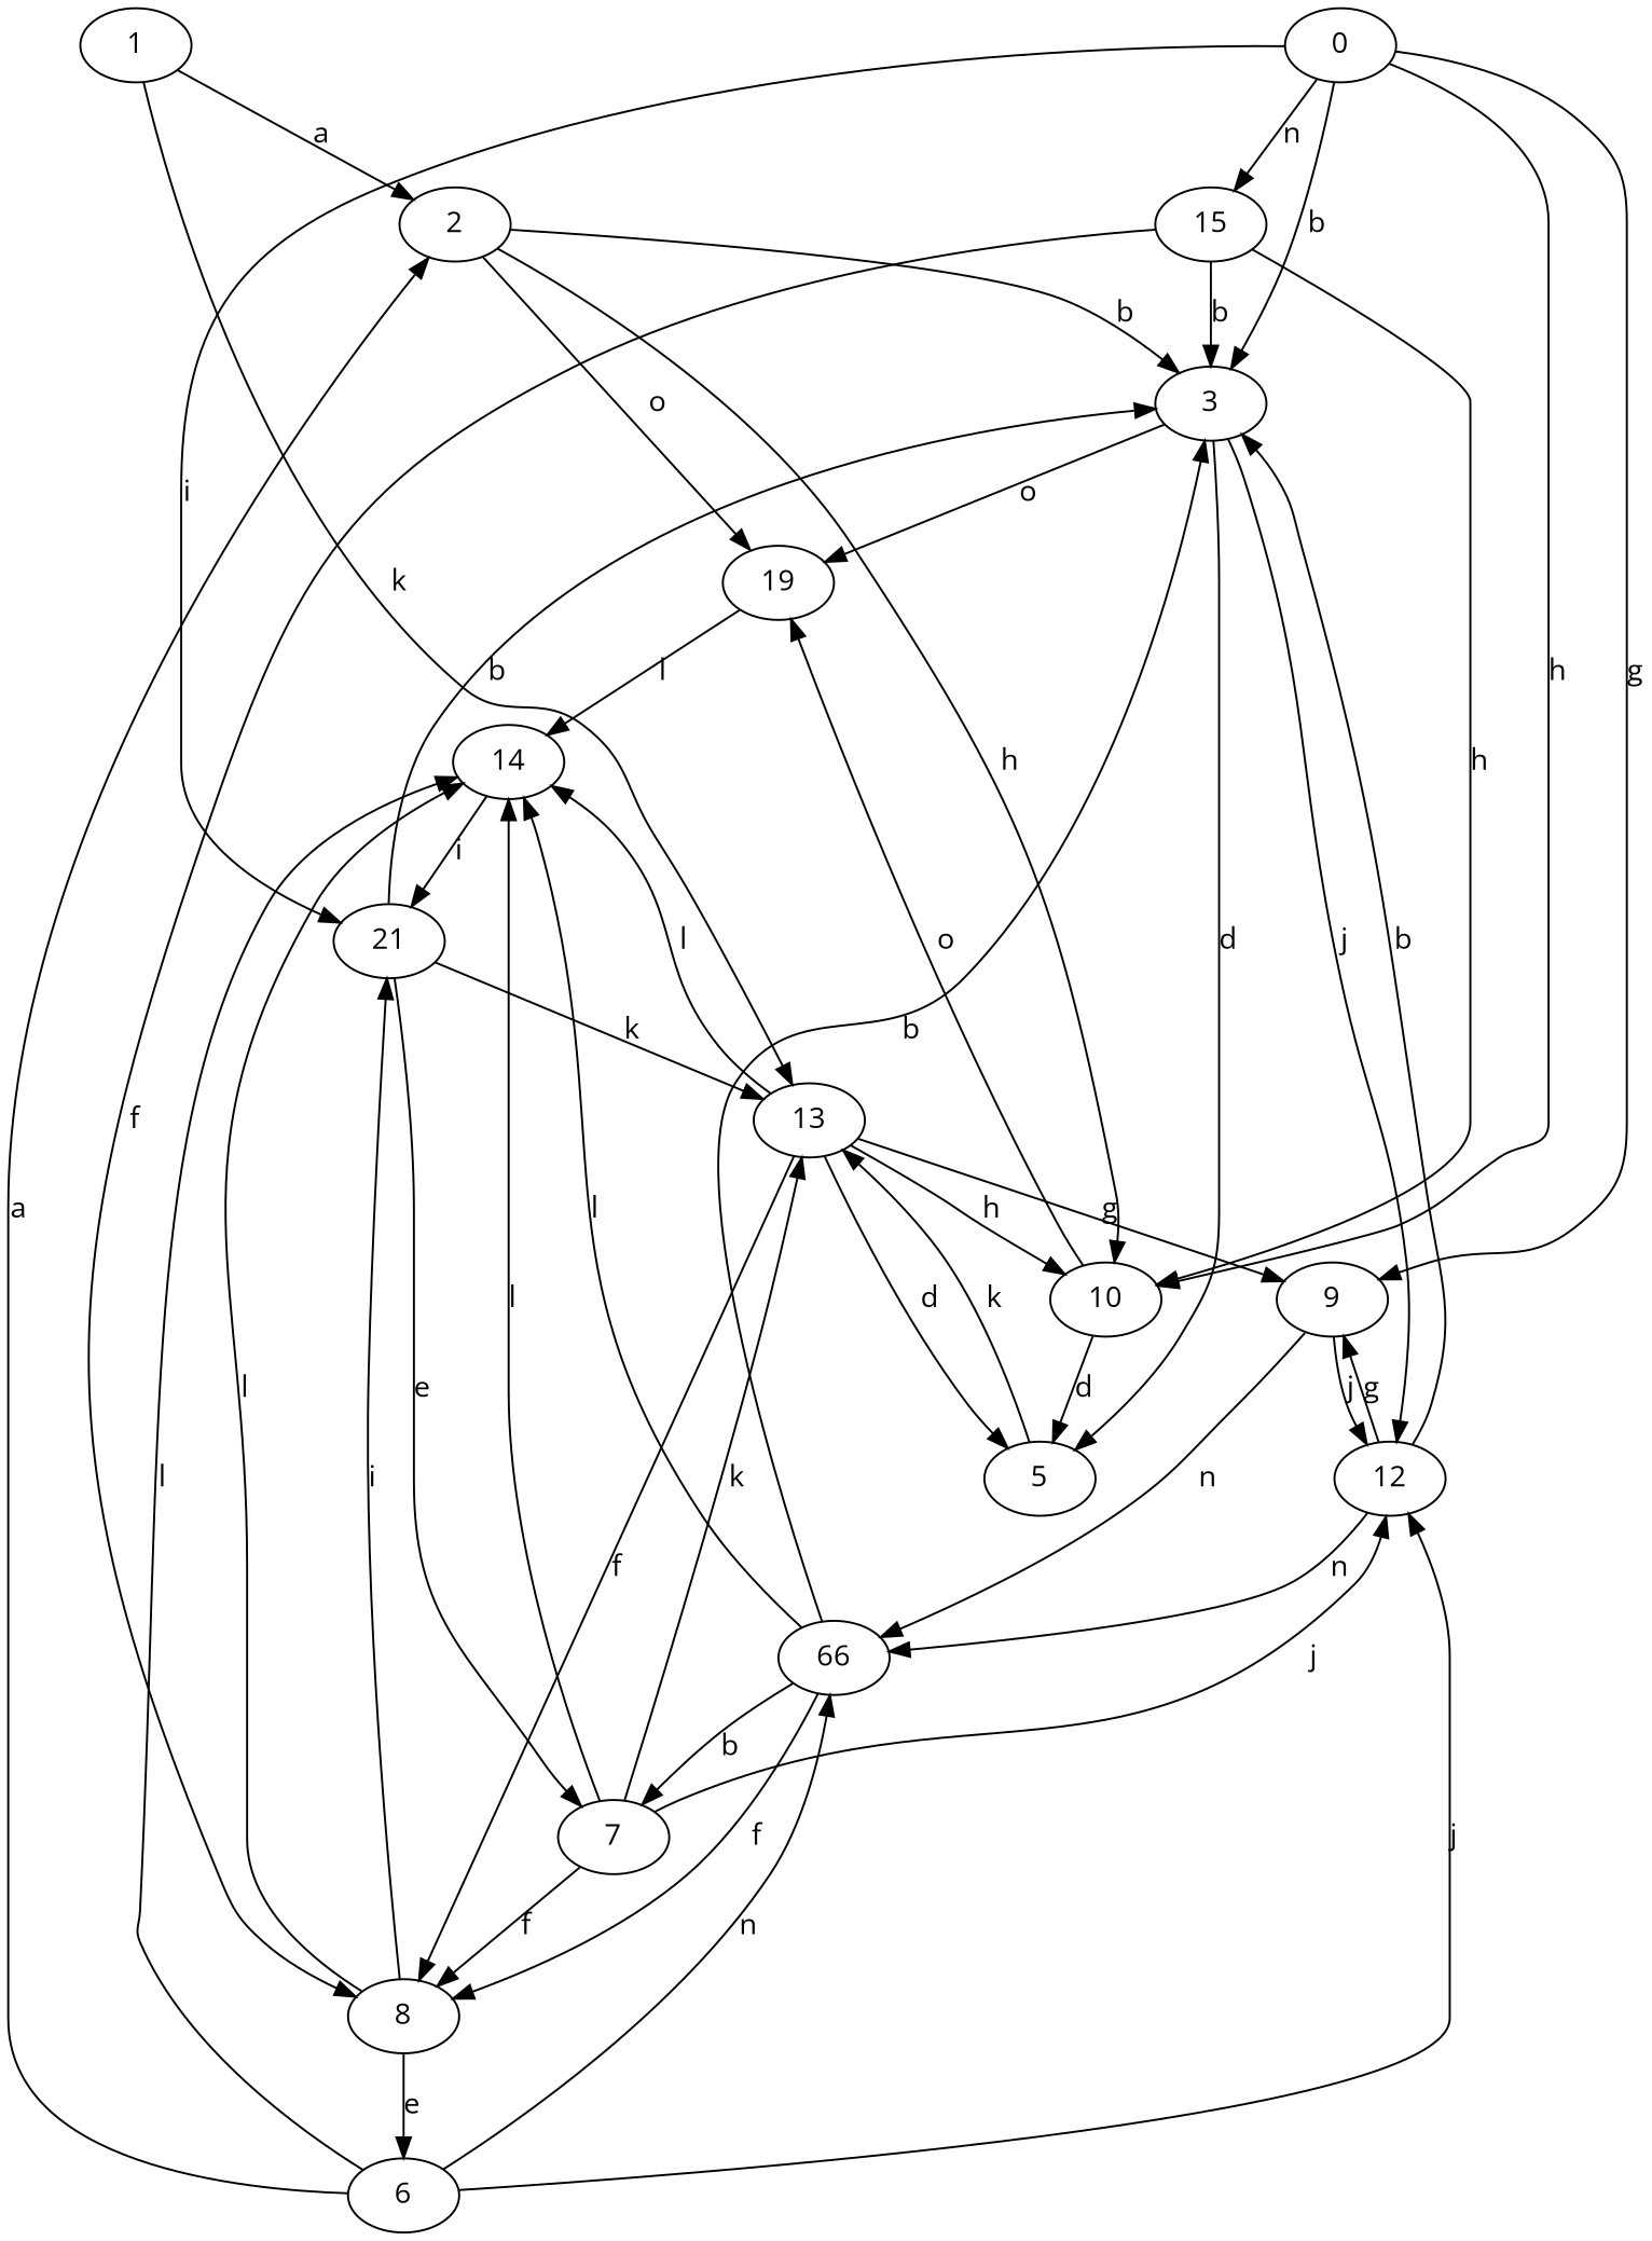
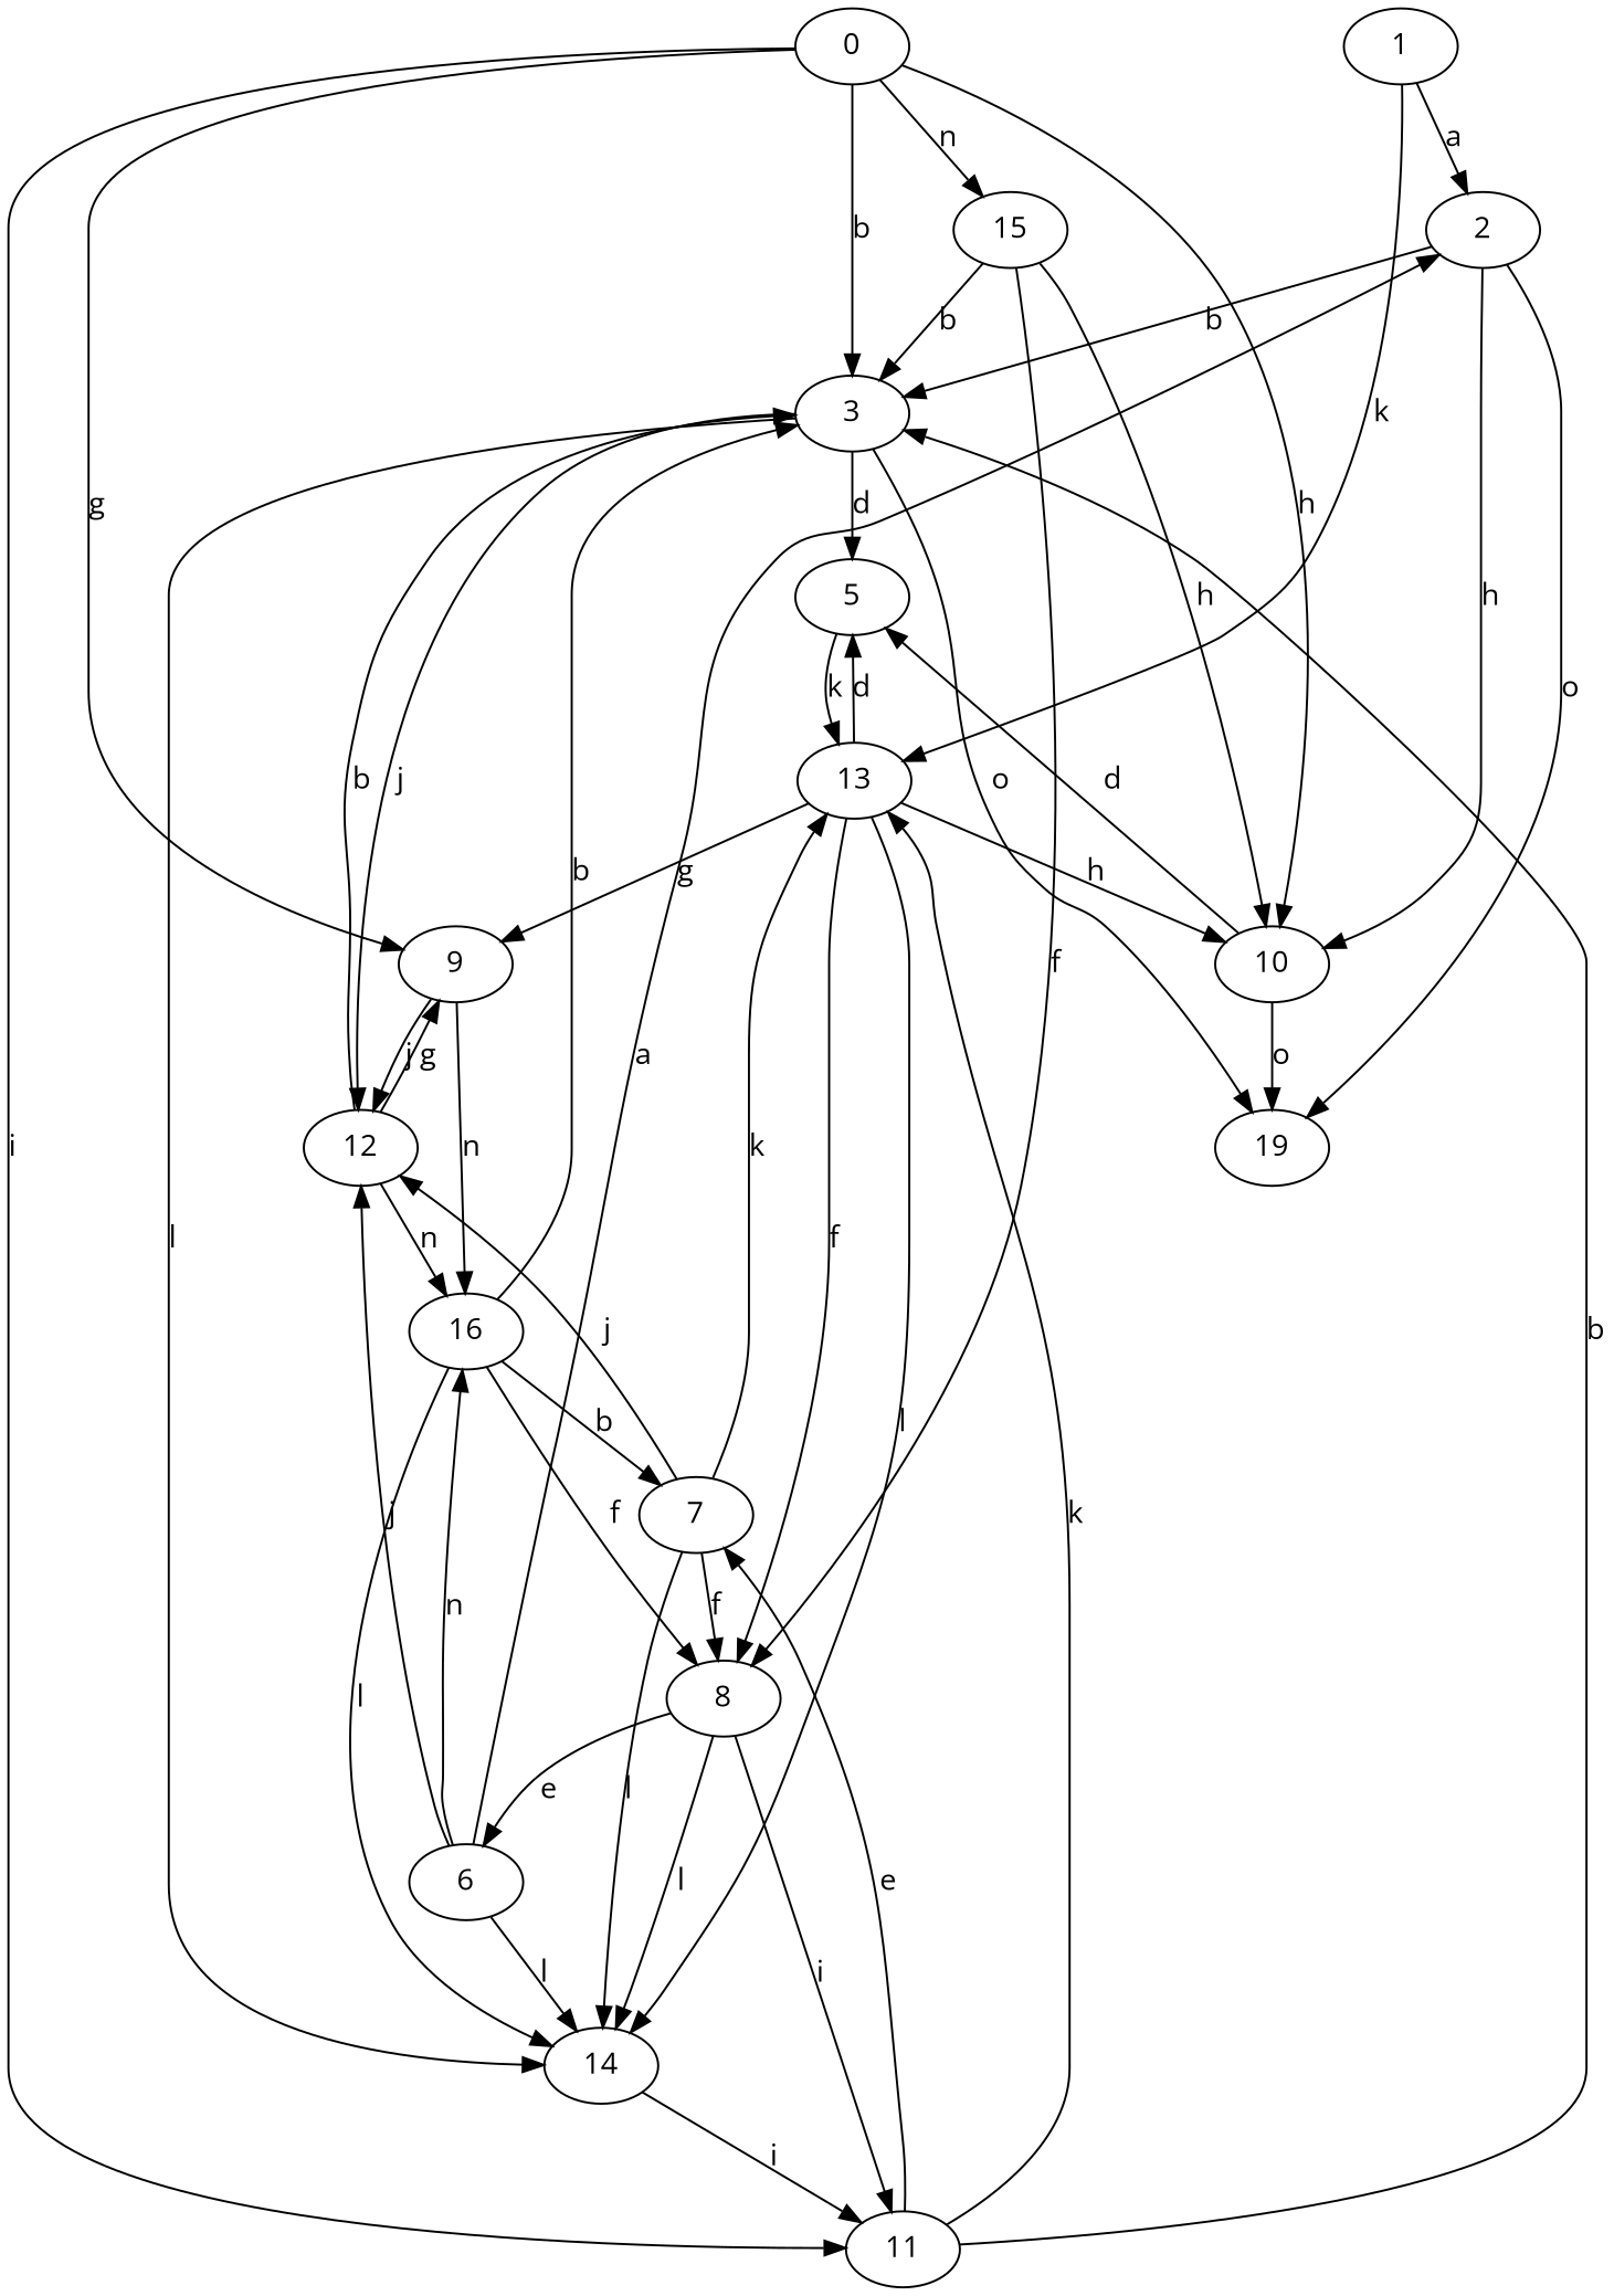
  strict digraph {
    fontname="Open Sans"
    node [fontname="Open Sans"]
    edge [fontname="Open Sans"]
    1
    2
    13
    3
    10
    19
    5
    14
    8
    9
    12
-   16 [label=66]
+   16
    6
-   11 [label=21]
+   11
    7
    0
    15
    1 -> 2 [label=a]
    1 -> 13 [label=k]
    2 -> 3 [label=b]
    2 -> 10 [label=h]
    2 -> 19 [label=o]
    13 -> 10 [label=h]
    13 -> 5 [label=d]
    13 -> 14 [label=l]
    13 -> 8 [label=f]
    13 -> 9 [label=g]
    3 -> 19 [label=o]
    3 -> 5 [label=d]
    3 -> 12 [label=j]
    10 -> 19 [label=o]
    10 -> 5 [label=d]
-   19 -> 14 [label=l]
+   3 -> 14 [label=l]
    5 -> 13 [label=k]
    14 -> 11 [label=i]
    8 -> 14 [label=l]
    8 -> 6 [label=e]
    8 -> 11 [label=i]
    9 -> 12 [label=j]
    9 -> 16 [label=n]
    12 -> 3 [label=b]
    12 -> 9 [label=g]
    12 -> 16 [label=n]
    16 -> 3 [label=b]
    16 -> 14 [label=l]
    16 -> 8 [label=f]
    16 -> 7 [label=b]
    6 -> 2 [label=a]
    6 -> 14 [label=l]
    6 -> 12 [label=j]
    6 -> 16 [label=n]
    11 -> 13 [label=k]
    11 -> 3 [label=b]
    11 -> 7 [label=e]
    7 -> 13 [label=k]
    7 -> 14 [label=l]
    7 -> 8 [label=f]
    7 -> 12 [label=j]
    0 -> 3 [label=b]
    0 -> 10 [label=h]
    0 -> 9 [label=g]
    0 -> 11 [label=i]
    0 -> 15 [label=n]
    15 -> 3 [label=b]
    15 -> 10 [label=h]
    15 -> 8 [label=f]
  }
